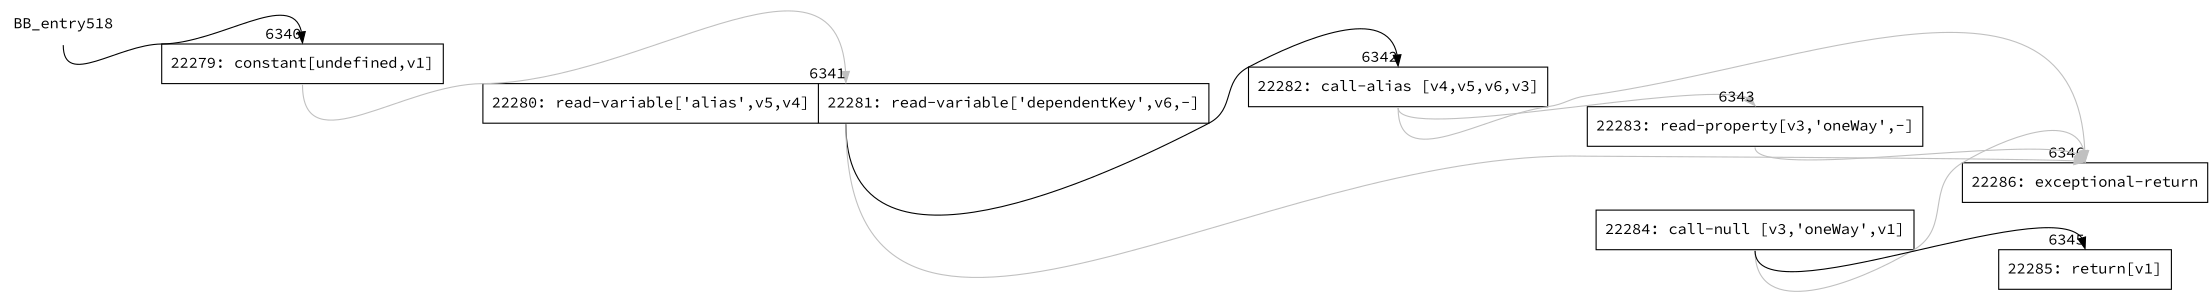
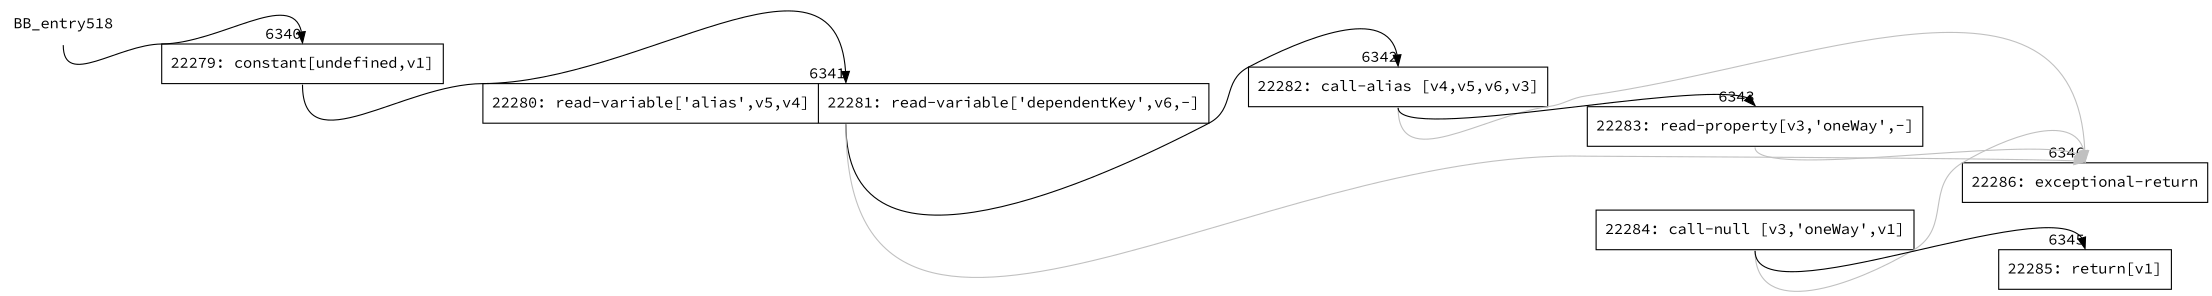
  digraph {
    fontname="Source Code Pro"
    rankdir=LR
    node [fontname="Source Code Pro" shape=record]
    edge [fontname="Source Code Pro" headport=n tailport=s]
    BB_entry518 [shape=none]
    n2 [label="{22279: constant[undefined,v1]}"]
    n3 [label="{22280: read-variable['alias',v5,v4]|22281: read-variable['dependentKey',v6,-]}"]
    n4 [label="{22282: call-alias [v4,v5,v6,v3]}"]
    n5 [label="{22286: exceptional-return}"]
    n6 [label="{22283: read-property[v3,'oneWay',-]}"]
    n7 [label="{22284: call-null [v3,'oneWay',v1]}"]
    n8 [label="{22285: return[v1]}"]
    BB_entry518 -> n2 [headlabel="    6340"]
-   n2 -> n3 [headlabel="      6341" color=gray]
+   n2 -> n3 [headlabel="      6341"]
    n3 -> n4 [headlabel="      6342"]
    n3 -> n5 [color=gray headlabel="      6346"]
    n4 -> n5 [color=gray]
-   n4 -> n6 [headlabel="      6343" color=gray]
+   n4 -> n6 [headlabel="      6343"]
    n6 -> n5 [color=gray]
    n7 -> n5 [color=gray]
    n7 -> n8 [headlabel="      6345"]
  }
